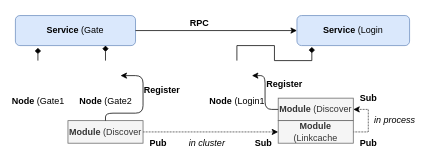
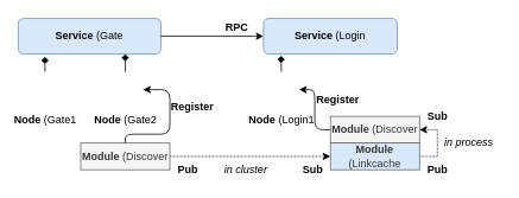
  <mxCell id="0" />
  <mxCell id="1" parent="0" />
  <mxCell id="2" value="&lt;b&gt;Service&lt;/b&gt; (Gate" style="rounded=1;whiteSpace=wrap;html=1;fillColor=#dae8fc;strokeColor=#6c8ebf;" parent="1" vertex="1"><mxGeometry x="20" y="20" width="160" height="40" as="geometry" /></mxCell>
- <mxCell id="3" value="&lt;b&gt;Service &lt;/b&gt;(Login" style="rounded=1;whiteSpace=wrap;html=1;fillColor=#dae8fc;strokeColor=#6c8ebf;" parent="1" vertex="1"><mxGeometry x="395" y="20" width="150" height="40" as="geometry" /></mxCell>
+ <mxCell id="3" value="&lt;b&gt;Service &lt;/b&gt;(Login" style="rounded=1;whiteSpace=wrap;html=1;fillColor=#dae8fc;strokeColor=#6c8ebf;" parent="1" vertex="1"><mxGeometry x="295" y="20" width="150" height="40" as="geometry" /></mxCell>
  <mxCell id="4" value="&lt;b&gt;Node &lt;/b&gt;(Gate1" style="shape=image;html=1;verticalAlign=top;verticalLabelPosition=bottom;labelBackgroundColor=#ffffff;imageAspect=0;aspect=fixed;image=https://cdn3.iconfinder.com/data/icons/logos-and-brands-adobe/512/97_Docker-128.png" parent="1" vertex="1"><mxGeometry x="30" y="80" width="40" height="40" as="geometry" /></mxCell>
  <mxCell id="5" value="&lt;b&gt;Node &lt;/b&gt;(Gate2" style="shape=image;html=1;verticalAlign=top;verticalLabelPosition=bottom;labelBackgroundColor=#ffffff;imageAspect=0;aspect=fixed;image=https://cdn3.iconfinder.com/data/icons/logos-and-brands-adobe/512/97_Docker-128.png" parent="1" vertex="1"><mxGeometry x="120" y="80" width="40" height="40" as="geometry" /></mxCell>
  <mxCell id="6" style="edgeStyle=orthogonalEdgeStyle;rounded=0;orthogonalLoop=1;jettySize=auto;html=1;exitX=0.5;exitY=0;exitDx=0;exitDy=0;entryX=0.132;entryY=1.045;entryDx=0;entryDy=0;entryPerimeter=0;endArrow=diamond;endFill=1;" parent="1" source="7" target="3" edge="1"><mxGeometry relative="1" as="geometry" /></mxCell>
  <mxCell id="7" value="&lt;b&gt;Node &lt;/b&gt;(Login1" style="shape=image;html=1;verticalAlign=top;verticalLabelPosition=bottom;labelBackgroundColor=#ffffff;imageAspect=0;aspect=fixed;image=https://cdn3.iconfinder.com/data/icons/logos-and-brands-adobe/512/97_Docker-128.png" parent="1" vertex="1"><mxGeometry x="295" y="80" width="40" height="40" as="geometry" /></mxCell>
  <mxCell id="8" value="&lt;b&gt;Module&lt;/b&gt; (Discover" style="rounded=0;whiteSpace=wrap;html=1;fillColor=#f5f5f5;strokeColor=#666666;fontColor=#333333;" parent="1" vertex="1"><mxGeometry x="370" y="130" width="100" height="30" as="geometry" /></mxCell>
  <mxCell id="9" value="" style="endArrow=classic;html=1;exitX=0;exitY=0.5;exitDx=0;exitDy=0;entryX=1;entryY=0.5;entryDx=0;entryDy=0;edgeStyle=orthogonalEdgeStyle;" parent="1" source="8" target="7" edge="1"><mxGeometry width="50" height="50" relative="1" as="geometry"><mxPoint x="230" y="150" as="sourcePoint" /><mxPoint x="280" y="100" as="targetPoint" /></mxGeometry></mxCell>
  <mxCell id="10" value="&lt;b&gt;Register&lt;/b&gt;" style="text;html=1;align=center;verticalAlign=middle;resizable=0;points=[];autosize=1;strokeColor=none;" parent="1" vertex="1"><mxGeometry x="348" y="102" width="60" height="20" as="geometry" /></mxCell>
  <mxCell id="11" value="" style="endArrow=classic;html=1;exitX=1;exitY=0.5;exitDx=0;exitDy=0;entryX=0;entryY=0.5;entryDx=0;entryDy=0;" parent="1" source="2" target="3" edge="1"><mxGeometry width="50" height="50" relative="1" as="geometry"><mxPoint x="230" y="150" as="sourcePoint" /><mxPoint x="280" y="100" as="targetPoint" /></mxGeometry></mxCell>
  <mxCell id="12" value="&lt;b&gt;RPC&lt;/b&gt;" style="text;html=1;align=center;verticalAlign=middle;resizable=0;points=[];autosize=1;shadow=0;sketch=0;glass=0;rounded=0;" parent="1" vertex="1"><mxGeometry x="245" y="20" width="40" height="20" as="geometry" /></mxCell>
  <mxCell id="13" style="edgeStyle=elbowEdgeStyle;rounded=0;orthogonalLoop=1;jettySize=auto;html=1;entryX=1;entryY=0.5;entryDx=0;entryDy=0;dashed=1;dashPattern=1 1;elbow=vertical;" parent="1" source="15" target="8" edge="1"><mxGeometry relative="1" as="geometry"><Array as="points"><mxPoint x="490" y="153" /></Array></mxGeometry></mxCell>
  <mxCell id="14" style="edgeStyle=elbowEdgeStyle;rounded=0;orthogonalLoop=1;jettySize=auto;elbow=vertical;html=1;exitX=1;exitY=0.5;exitDx=0;exitDy=0;dashed=1;dashPattern=1 1;entryX=0;entryY=0.5;entryDx=0;entryDy=0;" parent="1" source="16" target="15" edge="1"><mxGeometry relative="1" as="geometry"><mxPoint x="320" y="260" as="targetPoint" /></mxGeometry></mxCell>
- <mxCell id="15" value="&lt;b&gt;Module&lt;/b&gt; (Linkcache" style="rounded=0;whiteSpace=wrap;html=1;fillColor=#f5f5f5;strokeColor=#666666;fontColor=#333333;" parent="1" vertex="1"><mxGeometry x="370" y="160" width="100" height="30" as="geometry" /></mxCell>
+ <mxCell id="15" value="&lt;b&gt;Module&lt;/b&gt; (Linkcache" style="rounded=0;whiteSpace=wrap;html=1;fillColor=#dae8fc;strokeColor=#666666;fontColor=#333333;" parent="1" vertex="1"><mxGeometry x="370" y="160" width="100" height="30" as="geometry" /></mxCell>
  <mxCell id="16" value="&lt;b&gt;Module&lt;/b&gt;&amp;nbsp;(Discover" style="rounded=0;whiteSpace=wrap;html=1;fillColor=#f5f5f5;strokeColor=#666666;fontColor=#333333;" parent="1" vertex="1"><mxGeometry x="90" y="160" width="100" height="30" as="geometry" /></mxCell>
  <mxCell id="17" value="" style="endArrow=classic;html=1;exitX=0.5;exitY=0;exitDx=0;exitDy=0;entryX=1;entryY=0.5;entryDx=0;entryDy=0;edgeStyle=orthogonalEdgeStyle;" parent="1" source="16" target="5" edge="1"><mxGeometry width="50" height="50" relative="1" as="geometry"><mxPoint x="240" y="133.5" as="sourcePoint" /><mxPoint x="190" y="88.5" as="targetPoint" /><Array as="points"><mxPoint x="140" y="150" /><mxPoint x="190" y="150" /><mxPoint x="190" y="100" /></Array></mxGeometry></mxCell>
  <mxCell id="18" value="&lt;b&gt;Register&lt;/b&gt;" style="text;html=1;align=center;verticalAlign=middle;resizable=0;points=[];autosize=1;strokeColor=none;" parent="1" vertex="1"><mxGeometry x="185" y="110" width="60" height="20" as="geometry" /></mxCell>
  <mxCell id="19" value="&lt;b&gt;Pub&lt;/b&gt;" style="text;html=1;align=center;verticalAlign=middle;resizable=0;points=[];autosize=1;strokeColor=none;" parent="1" vertex="1"><mxGeometry x="190" y="180" width="40" height="20" as="geometry" /></mxCell>
  <mxCell id="20" value="&lt;b&gt;Sub&lt;/b&gt;" style="text;html=1;align=center;verticalAlign=middle;resizable=0;points=[];autosize=1;strokeColor=none;" parent="1" vertex="1"><mxGeometry x="330" y="180" width="40" height="20" as="geometry" /></mxCell>
  <mxCell id="21" value="&lt;b&gt;Pub&lt;/b&gt;" style="text;html=1;align=center;verticalAlign=middle;resizable=0;points=[];autosize=1;strokeColor=none;" parent="1" vertex="1"><mxGeometry x="470" y="180" width="40" height="20" as="geometry" /></mxCell>
  <mxCell id="22" value="&lt;b&gt;Sub&lt;/b&gt;" style="text;html=1;align=center;verticalAlign=middle;resizable=0;points=[];autosize=1;strokeColor=none;" parent="1" vertex="1"><mxGeometry x="470" y="120" width="40" height="20" as="geometry" /></mxCell>
  <mxCell id="23" value="" style="endArrow=diamond;html=1;exitX=0.5;exitY=0;exitDx=0;exitDy=0;entryX=0.75;entryY=1;entryDx=0;entryDy=0;endFill=1;" parent="1" source="5" target="2" edge="1"><mxGeometry width="50" height="50" relative="1" as="geometry"><mxPoint x="230" y="150" as="sourcePoint" /><mxPoint x="280" y="100" as="targetPoint" /></mxGeometry></mxCell>
  <mxCell id="24" value="" style="endArrow=diamond;html=1;exitX=0.5;exitY=0;exitDx=0;exitDy=0;endFill=1;" parent="1" source="4" edge="1"><mxGeometry width="50" height="50" relative="1" as="geometry"><mxPoint x="150" y="90" as="sourcePoint" /><mxPoint x="50" y="63" as="targetPoint" /></mxGeometry></mxCell>
  <mxCell id="25" value="&lt;i&gt;in process&lt;/i&gt;" style="text;html=1;align=center;verticalAlign=middle;resizable=0;points=[];autosize=1;strokeColor=none;" vertex="1" parent="1"><mxGeometry x="490" y="150" width="70" height="20" as="geometry" /></mxCell>
  <mxCell id="26" value="&lt;i&gt;in cluster&lt;/i&gt;" style="text;html=1;align=center;verticalAlign=middle;resizable=0;points=[];autosize=1;strokeColor=none;" vertex="1" parent="1"><mxGeometry x="245" y="180" width="60" height="20" as="geometry" /></mxCell>
